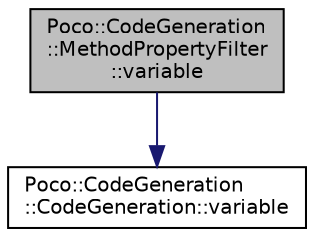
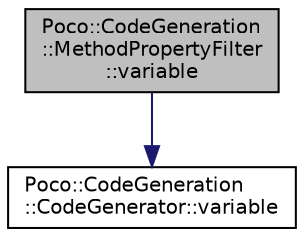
  digraph {
    rankdir=TB
    node [color=black fontname=Helvetica fontsize=10 shape=record style=filled]
    n1 [fillcolor=grey75 fontcolor=black height=0.2 label="Poco::CodeGeneration\l::MethodPropertyFilter\l::variable" width=0.4]
-   n2 [fillcolor=white height=0.2 label="Poco::CodeGeneration\l::CodeGeneration::variable" width=0.4]
+   n2 [fillcolor=white height=0.2 label="Poco::CodeGeneration\l::CodeGenerator::variable" width=0.4]
    n1 -> n2 [color=midnightblue fontname=Helvetica fontsize=10 labelfontname=Helvetica labelfontsize=10 style=solid]
  }
